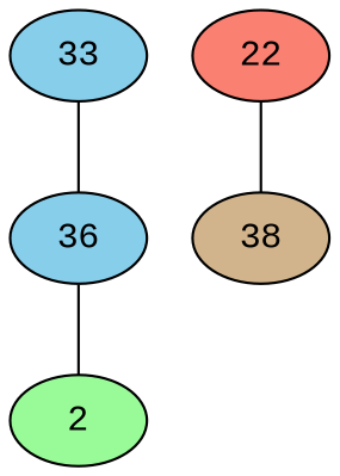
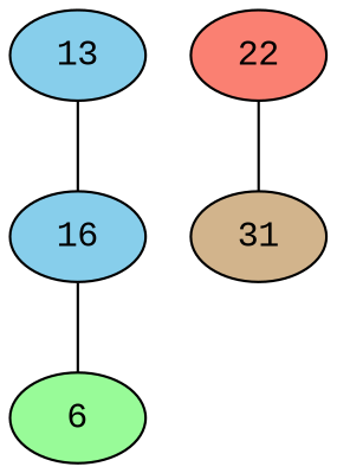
  strict graph {
    fontname="Liberation Mono"
    node [fillcolor=skyblue fontname="Liberation Mono" style=filled]
    edge [fontname="Liberation Mono"]
-   n1 [label=33]
-   n2 [label=36]
-   n3 [fillcolor=palegreen label=2]
-   n4 [fillcolor=tan label=38]
+   n1 [label=13]
+   n2 [label=16]
+   n3 [fillcolor=palegreen label=6]
+   n4 [fillcolor=tan label=31]
    n5 [fillcolor=salmon label=22]
    n1 -- n2
    n2 -- n3
    n5 -- n4
  }
